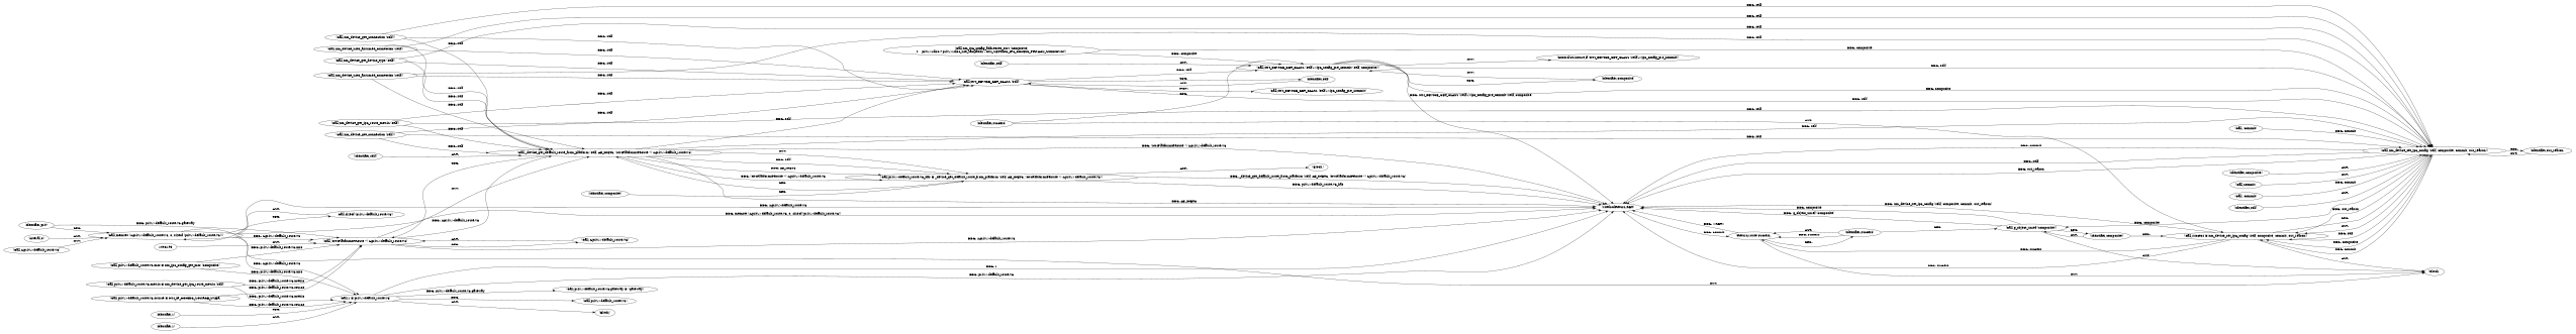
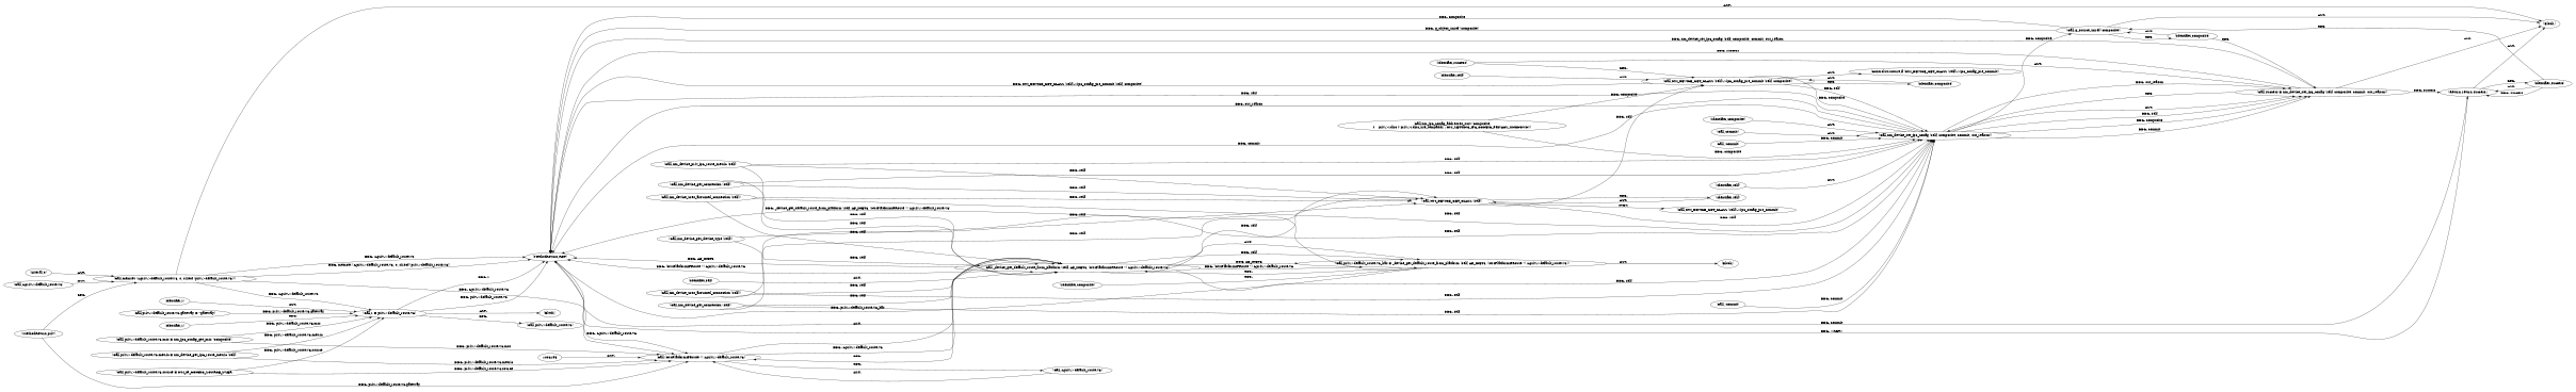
  digraph {
    rankdir=LR
    n1 [label="(Call,memset (&priv->default_route.v6, 0, sizeof (priv->default_route.v6)))"]
    n2 [label="(Call,r = priv->default_route.v6)"]
    n3 [label="(Call,(NMPlatformIPRoute *) &priv->default_route.v6)"]
    n4 [label="(Block,)"]
-   n5 [label="(Call,sizeof (priv->default_route.v6))"]
    n6 [label="(MethodReturn,RET)"]
    n7 [label="(Call,priv->default_route.v6)"]
    n8 [label="(Block,)"]
    n9 [label="(Call,_device_get_default_route_from_platform (self, AF_INET6, (NMPlatformIPRoute *) &priv->default_route.v6))"]
    n10 [label="(Call,&priv->default_route.v6)"]
-   n11 [label="(Return,route success;)"]
+   n11 [label="(Return,return success;)"]
    n12 [label="(Call,priv->default_route.v6_has = _device_get_default_route_from_platform (self, AF_INET6, (NMPlatformIPRoute *) &priv->default_route.v6))"]
    n13 [label="(Call,NM_DEVICE_GET_CLASS (self))"]
    n14 [label="(Call,nm_device_set_ip6_config (self, composite, commit, out_reason))"]
    n15 [label="(Block,)"]
    n16 [label="(Call,NM_DEVICE_GET_CLASS (self)->ip6_config_pre_commit (self, composite))"]
    n17 [label="(Identifier,self)"]
    n18 [label="(Call,NM_DEVICE_GET_CLASS (self)->ip6_config_pre_commit)"]
    n19 [label="(Call,success = nm_device_set_ip6_config (self, composite, commit, out_reason))"]
-   n20 [label="(Call,g_object_unref (composite))"]
-   n21 [label="(Identifier,out_reason)"]
+   n20 [label="(Call,g_source_unref (composite))"]
    n22 [label="(ControlStructure,if (NM_DEVICE_GET_CLASS (self)->ip6_config_pre_commit))"]
    n23 [label="(Identifier,composite)"]
    n24 [label="(Identifier,composite)"]
    n25 [label="(Identifier,success)"]
    n26 [label="(Call,priv->default_route.v6.metric = nm_device_get_ip6_route_metric (self))"]
    n27 [label="(Identifier,self)"]
    n28 [label="(Call,priv->default_route.v6.gateway = *gateway)"]
    n29 [label="(Call,!commit)"]
    n30 [label="(Call,nm_device_get_device_type (self))"]
    n31 [label="(Identifier,composite)"]
    n32 [label="(Identifier,self)"]
    n33 [label="(Call,priv->default_route.v6.source = NM_IP_CONFIG_SOURCE_USER)"]
    n34 [label="(Call,nm_ip6_config_addresses_sort (composite,\n\t    priv->rdisc ? priv->rdisc_use_tempaddr : NM_SETTING_IP6_CONFIG_PRIVACY_UNKNOWN))"]
    n35 [label="(Identifier,r)"]
    n36 [label="(Identifier,success)"]
    n37 [label="(Call,commit)"]
    n38 [label="(Literal,0)"]
    n39 [label="(Call,nm_device_get_connection (self))"]
    n40 [label="(Call,!commit)"]
    n41 [label="(Call,nm_device_uses_assumed_connection (self))"]
    n42 [label="(Call,&priv->default_route.v6)"]
    n43 [label="(Call,nm_device_uses_assumed_connection (self))"]
-   n44 [label="(Identifier,priv)"]
+   n44 [label="(MethodReturn,priv)"]
    n45 [label="(Call,nm_device_get_connection (self))"]
    n46 [label="(Identifier,composite)"]
    n47 [label="(Call,priv->default_route.v6.mss = nm_ip6_config_get_mss (composite))"]
    n48 [label="(Identifier,self)"]
    n49 [label="(Identifier,r)"]
-   n50 [label="(Call,nm_device_get_ip6_route_metric (self))"]
+   n50 [label="(Call,nm_device_priv_ip6_route_metric (self))"]
    1006195
    n1 -> n2 [label="DDG: &priv->default_route.v6"]
    n1 -> n3 [label="DDG: &priv->default_route.v6"]
    n1 -> n4 [label="AST: "]
-   n1 -> n5 [label="CFG: "]
    n1 -> n6 [label="DDG: memset (&priv->default_route.v6, 0, sizeof (priv->default_route.v6))"]
    n1 -> n6 [label="DDG: &priv->default_route.v6"]
    n2 -> n6 [label="DDG: r"]
    n2 -> n6 [label="DDG: priv->default_route.v6"]
-   n2 -> n7 [label="DDG: "]
+   n2 -> n7 [label="CFG: "]
    n2 -> n8 [label="AST: "]
-   n3 -> n6 [label="DDG: &priv->default_route.v6"]
+   n6 -> n3 [label="DDG: &priv->default_route.v6"]
    n3 -> n9 [label="AST: "]
    n3 -> n9 [label="DDG: &priv->default_route.v6"]
    n3 -> n10 [label="CFG: "]
-   n5 -> n1 [label="AST: "]
    n6 -> n11 [label="DDG: commit"]
    n9 -> n3 [label="CFG: "]
    n9 -> n6 [label="DDG: AF_INET6"]
    n9 -> n6 [label="DDG: (NMPlatformIPRoute *) &priv->default_route.v6"]
    n9 -> n12 [label="AST: "]
    n9 -> n12 [label="DDG: self"]
    n9 -> n12 [label="DDG: AF_INET6"]
    n9 -> n12 [label="DDG: (NMPlatformIPRoute *) &priv->default_route.v6"]
    n9 -> n13 [label="DDG: self"]
    n9 -> n14 [label="DDG: self"]
    n10 -> n3 [label="AST: "]
    n11 -> n4 [label="AST: "]
    n11 -> n6 [label="DDG: <RET>"]
    n11 -> n25 [label="CFG: "]
    n12 -> n6 [label="DDG: priv->default_route.v6_has"]
    n12 -> n6 [label="DDG: _device_get_default_route_from_platform (self, AF_INET6, (NMPlatformIPRoute *) &priv->default_route.v6)"]
    n12 -> n9 [label="CFG: "]
    n12 -> n15 [label="AST: "]
    n13 -> n14 [label="DDG: self"]
    n13 -> n16 [label="DDG: self"]
    n13 -> n17 [label="CFG: "]
    n13 -> n18 [label="INET: "]
    n14 -> n6 [label="DDG: commit"]
    n14 -> n6 [label="DDG: self"]
    n14 -> n6 [label="DDG: out_reason"]
    n14 -> n19 [label="AST: "]
    n14 -> n19 [label="DDG: self"]
    n14 -> n19 [label="DDG: composite"]
    n14 -> n19 [label="DDG: commit"]
    n14 -> n19 [label="DDG: out_reason"]
    n14 -> n20 [label="DDG: composite"]
-   n14 -> n21 [label="CFG: "]
    n16 -> n6 [label="DDG: NM_DEVICE_GET_CLASS (self)->ip6_config_pre_commit (self, composite)"]
    n16 -> n14 [label="DDG: self"]
    n16 -> n14 [label="DDG: composite"]
    n16 -> n22 [label="AST: "]
    n16 -> n23 [label="CFG: "]
    n17 -> n13 [label="AST: "]
    n19 -> n4 [label="AST: "]
    n19 -> n6 [label="DDG: nm_device_set_ip6_config (self, composite, commit, out_reason)"]
    n19 -> n6 [label="DDG: success"]
    n19 -> n11 [label="DDG: success"]
    n19 -> n14 [label="CFG: "]
    n20 -> n4 [label="AST: "]
    n20 -> n6 [label="DDG: composite"]
    n20 -> n6 [label="DDG: g_object_unref (composite)"]
    n20 -> n24 [label="CFG: "]
-   n21 -> n14 [label="AST: "]
    n23 -> n16 [label="AST: "]
    n24 -> n19 [label="CFG: "]
    n24 -> n20 [label="AST: "]
    n25 -> n11 [label="AST: "]
    n25 -> n11 [label="DDG: success"]
    n25 -> n20 [label="CFG: "]
    n26 -> n2 [label="DDG: priv->default_route.v6.metric"]
    n26 -> n3 [label="DDG: priv->default_route.v6.metric"]
    n27 -> n9 [label="AST: "]
-   n2 -> n28 [label="DDG: priv->default_route.v6.gateway"]
+   n28 -> n2 [label="DDG: priv->default_route.v6.gateway"]
    n29 -> n14 [label="DDG: commit"]
    n30 -> n9 [label="DDG: self"]
-   n30 -> n13 [label="DDG: self"]
    n30 -> n14 [label="DDG: self"]
    n31 -> n14 [label="AST: "]
    n32 -> n16 [label="AST: "]
    n33 -> n2 [label="DDG: priv->default_route.v6.source"]
    n33 -> n3 [label="DDG: priv->default_route.v6.source"]
    n34 -> n14 [label="DDG: composite"]
    n34 -> n16 [label="DDG: composite"]
    n35 -> n2 [label="CFG: "]
    n36 -> n16 [label="CFG: "]
    n36 -> n19 [label="AST: "]
    n37 -> n14 [label="AST: "]
    n38 -> n1 [label="AST: "]
    n39 -> n9 [label="DDG: self"]
    n39 -> n13 [label="DDG: self"]
    n39 -> n14 [label="DDG: self"]
    n40 -> n14 [label="DDG: commit"]
    n41 -> n9 [label="DDG: self"]
    n41 -> n13 [label="DDG: self"]
    n41 -> n14 [label="DDG: self"]
    n42 -> n1 [label="AST: "]
    n43 -> n9 [label="DDG: self"]
    n43 -> n13 [label="DDG: self"]
    n43 -> n14 [label="DDG: self"]
    n44 -> n1 [label="CFG: "]
    n44 -> n3 [label="DDG: priv->default_route.v6.gateway"]
    n45 -> n9 [label="DDG: self"]
    n45 -> n13 [label="DDG: self"]
    n45 -> n14 [label="DDG: self"]
    n46 -> n12 [label="CFG: "]
    n47 -> n2 [label="DDG: priv->default_route.v6.mss"]
    n47 -> n3 [label="DDG: priv->default_route.v6.mss"]
    n48 -> n14 [label="AST: "]
    n49 -> n2 [label="AST: "]
    n50 -> n9 [label="DDG: self"]
    n50 -> n13 [label="DDG: self"]
    n50 -> n14 [label="DDG: self"]
    1006195 -> n3 [label="AST: "]
  }
